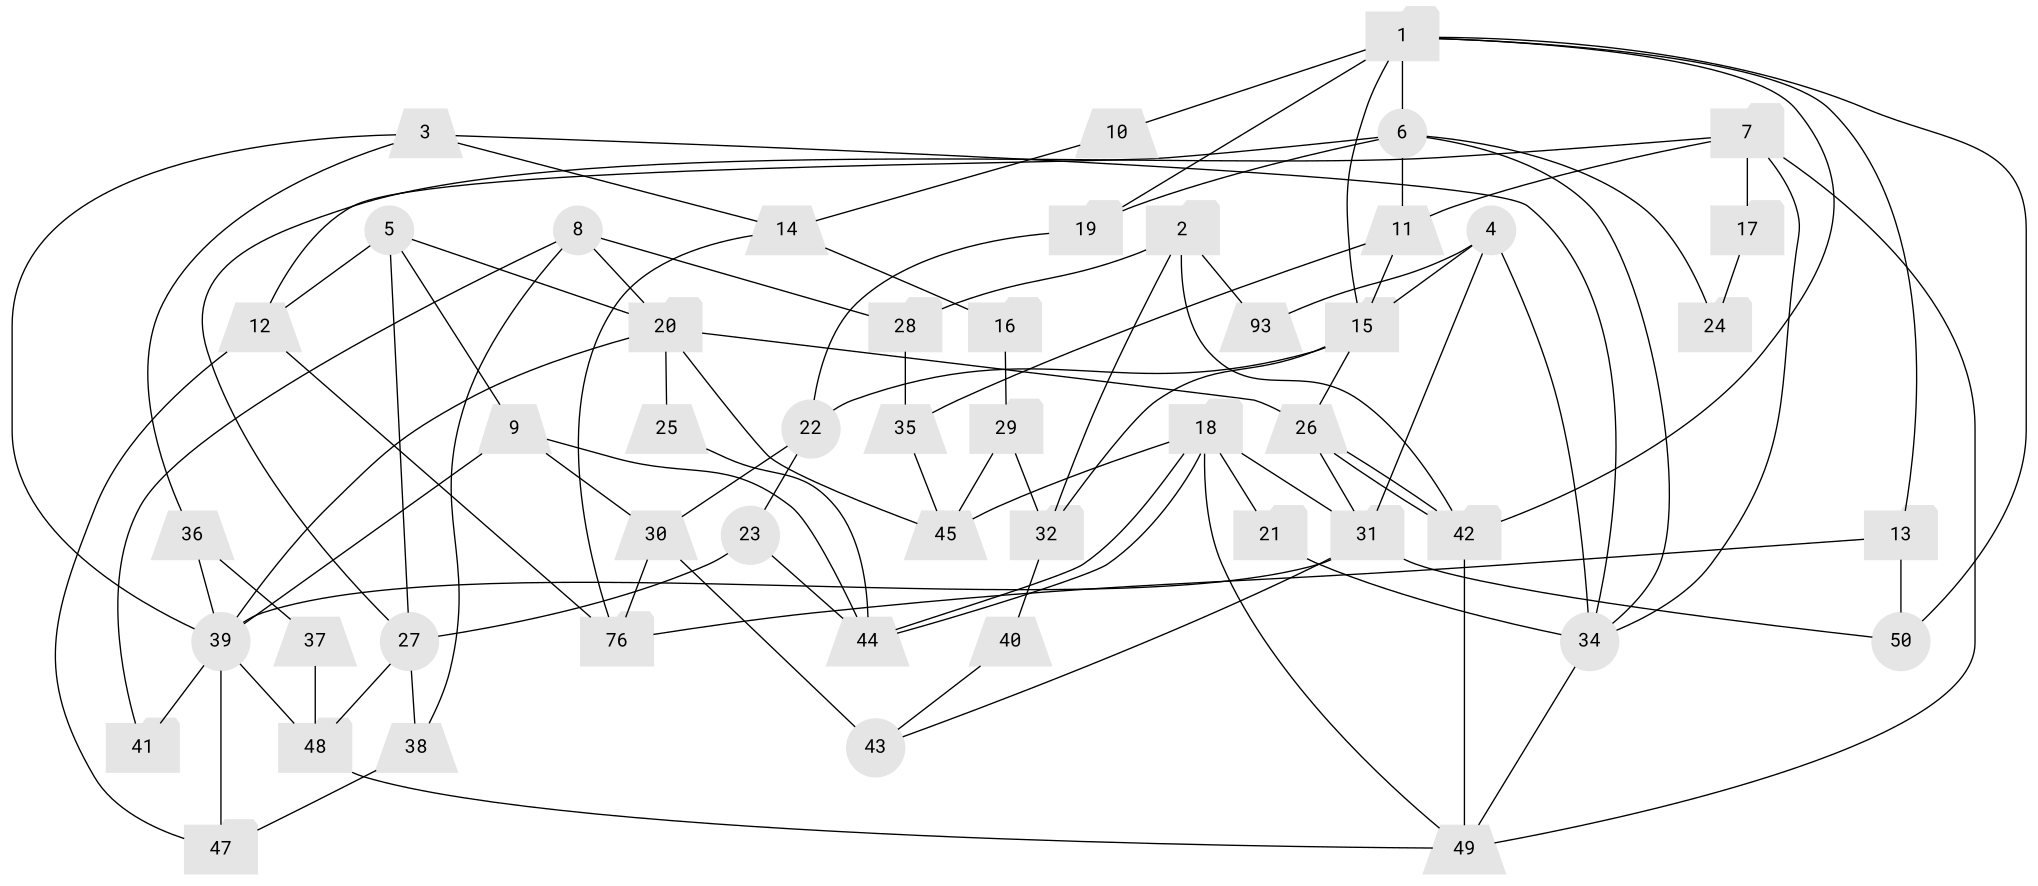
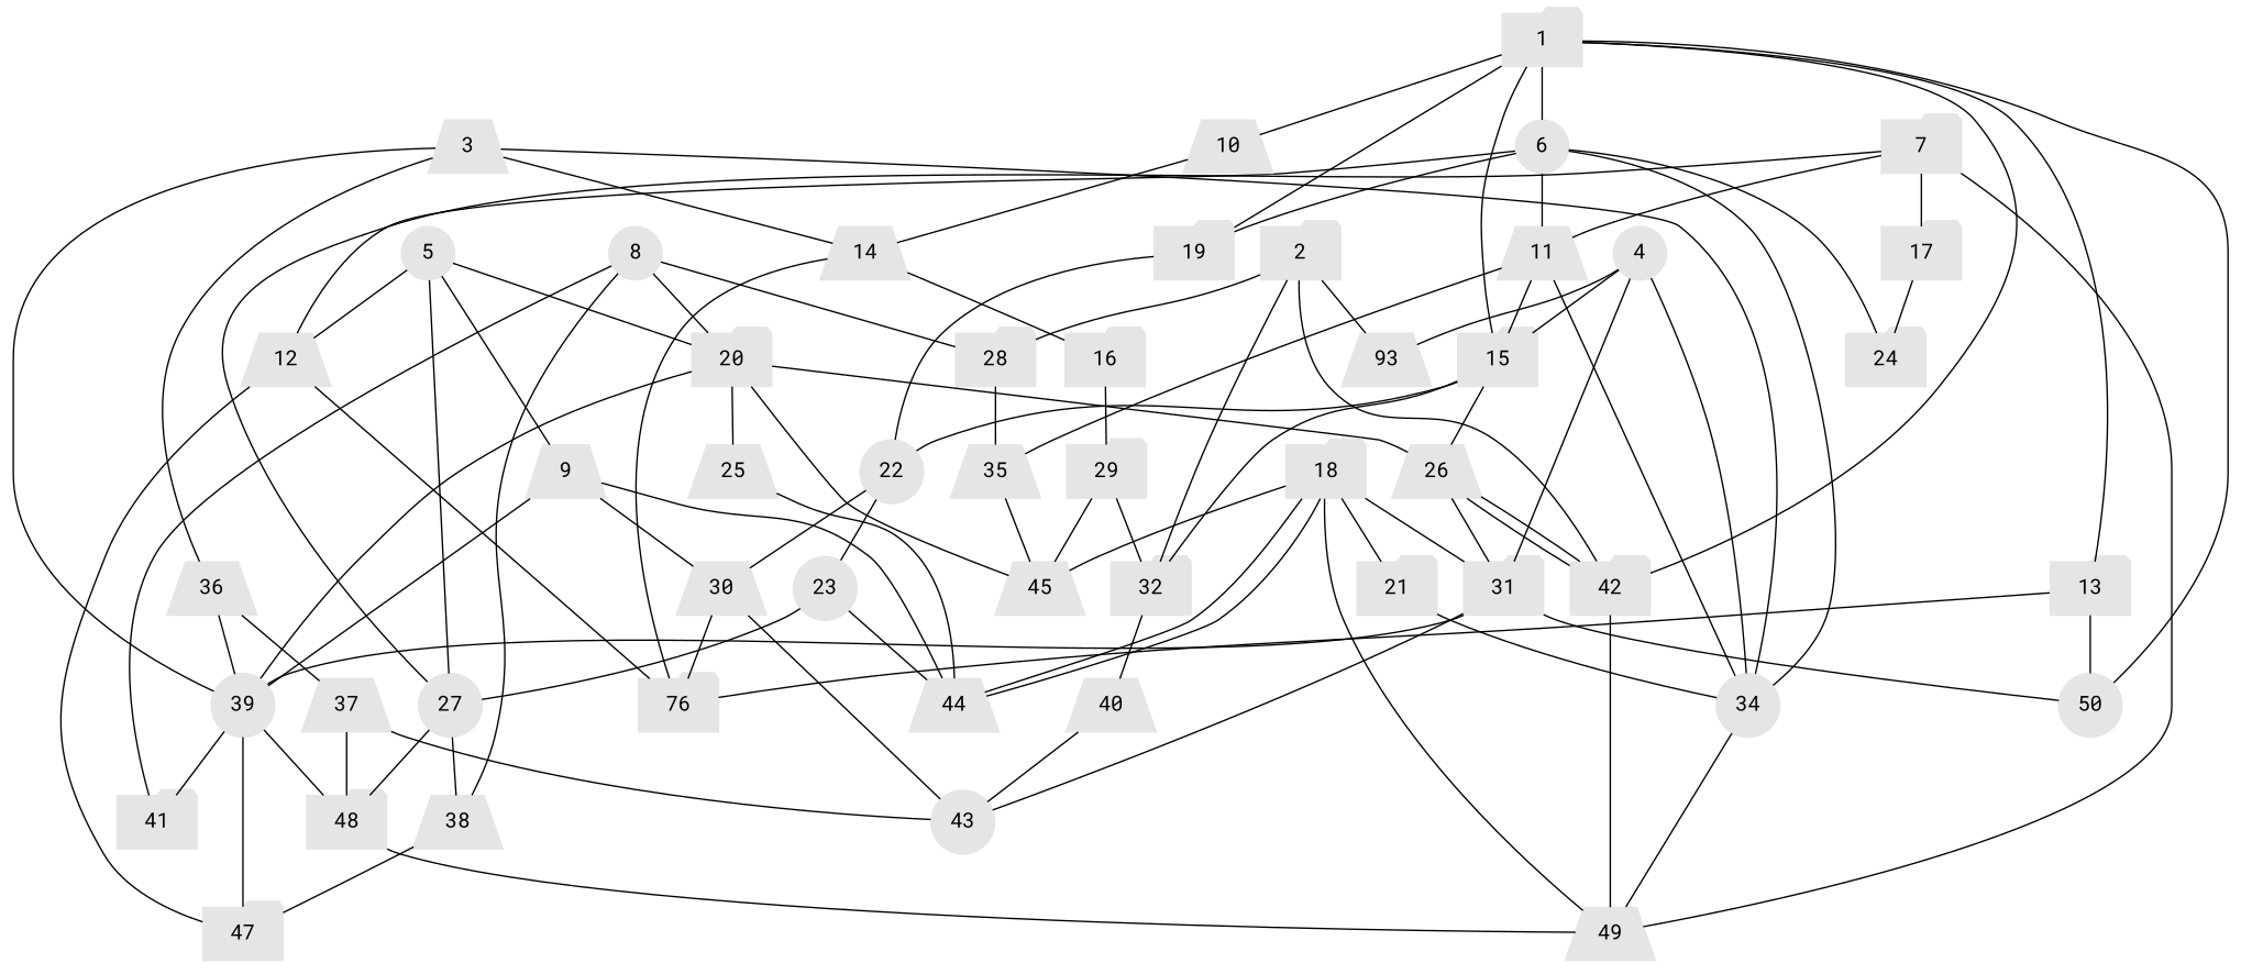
  graph {
    fontname="Roboto Mono"
    node [color=gray90 fontname="Roboto Mono" shape=folder style=filled]
    edge [fontname="Roboto Mono"]
    6 [shape=circle]
    1
    10 [shape=trapezium]
    13
    15
    19
    42
    50 [shape=circle]
    34 [shape=circle]
    12 [shape=trapezium]
    11 [shape=trapezium]
    24
    14 [shape=trapezium]
    n14 [label=76]
    32
    22 [shape=circle]
    26 [shape=trapezium]
    49 [shape=trapezium]
    2
    28
    n21 [label=93 shape=trapezium]
    35 [shape=trapezium]
    40 [shape=trapezium]
    3 [shape=trapezium]
    36 [shape=trapezium]
    39 [shape=circle]
    16
    37 [shape=trapezium]
    41
    47
    48
    4 [shape=circle]
    31
    43 [shape=circle]
    5 [shape=circle]
    9 [shape=trapezium]
    20
    27 [shape=circle]
    30 [shape=trapezium]
    44 [shape=trapezium]
    25 [shape=trapezium]
    45 [shape=trapezium]
    38 [shape=trapezium]
    7
    17
    8 [shape=circle]
    29
    23 [shape=circle]
    18
    21
    6 -- 19
    6 -- 34
    6 -- 12
    6 -- 11
    6 -- 24
    1 -- 6
    1 -- 10
    1 -- 13
    1 -- 15
    1 -- 19
    1 -- 42
    1 -- 50
    10 -- 14
    13 -- 50
    13 -- n14
    15 -- 32
    15 -- 22
    15 -- 26
    19 -- 22
    42 -- 49
    34 -- 49
    12 -- n14
    12 -- 47
    11 -- 15
-   7 -- 34
+   11 -- 34
    11 -- 35
    14 -- n14
    14 -- 16
    32 -- 40
    22 -- 30
    22 -- 23
    26 -- 42
    26 -- 42
    26 -- 31
    2 -- 42
    2 -- 32
    2 -- 28
    2 -- n21
    28 -- 35
    35 -- 45
    40 -- 43
    3 -- 34
    3 -- 14
    3 -- 36
    3 -- 39
    36 -- 39
    36 -- 37
    39 -- 41
    39 -- 47
    39 -- 48
    16 -- 29
    37 -- 48
+   37 -- 43
    48 -- 49
    4 -- 15
    4 -- 34
    4 -- n21
    4 -- 31
    31 -- 50
    31 -- 39
    31 -- 43
    5 -- 12
    5 -- 9
    5 -- 20
    5 -- 27
    9 -- 39
    9 -- 30
    9 -- 44
    20 -- 26
    20 -- 39
    20 -- 25
    20 -- 45
    27 -- 48
    27 -- 38
    30 -- n14
    30 -- 43
    25 -- 44
    38 -- 47
    7 -- 11
    7 -- 49
    7 -- 27
    7 -- 17
    17 -- 24
    8 -- 28
    8 -- 41
    8 -- 20
    8 -- 38
    29 -- 32
    29 -- 45
    23 -- 27
    23 -- 44
    18 -- 49
    18 -- 31
    18 -- 44
    18 -- 44
    18 -- 45
    18 -- 21
    21 -- 34
  }
